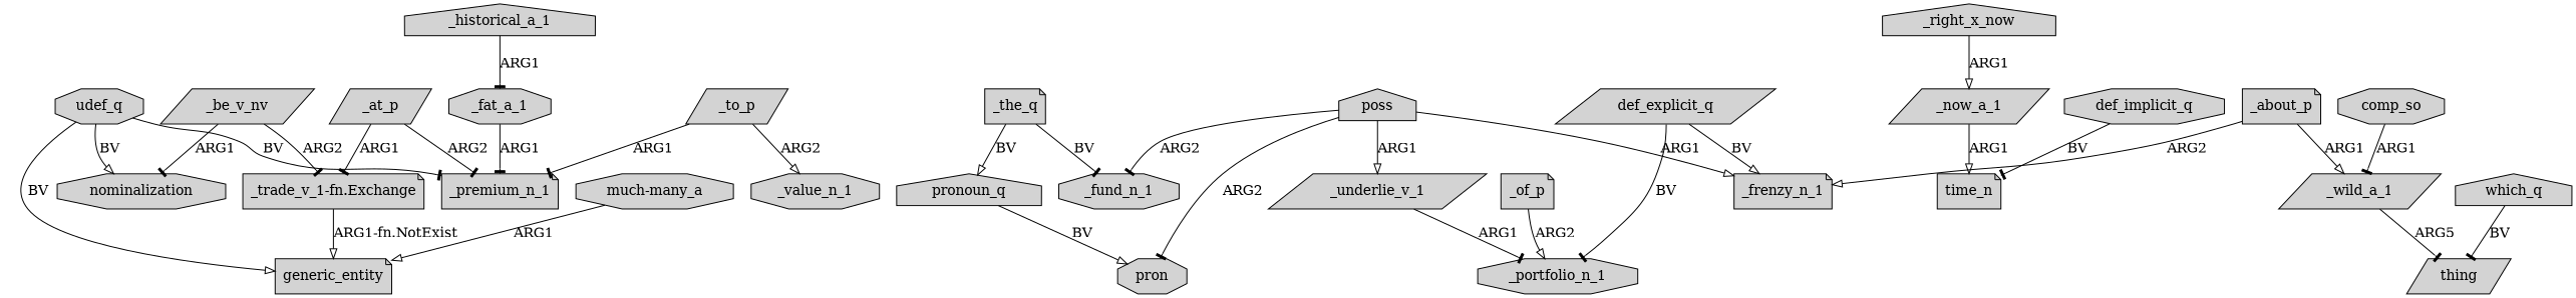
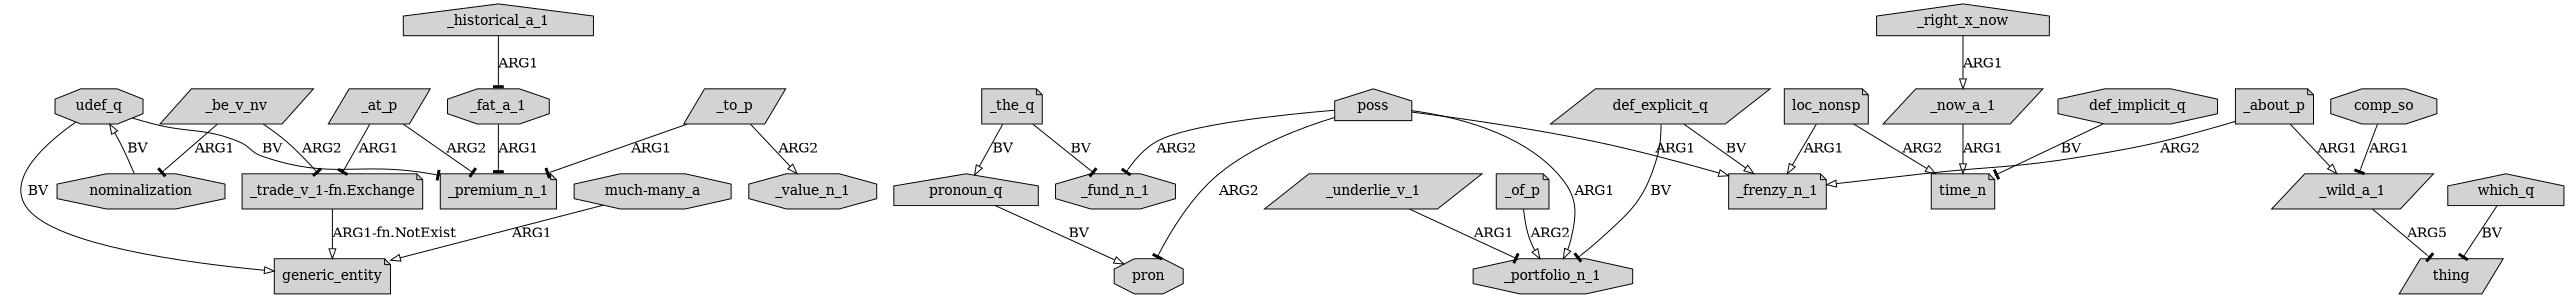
  digraph {
    node [shape=octagon style=filled]
    edge [arrowhead=tee]
    _premium_n_1 [shape=note]
    udef_q
    generic_entity [shape=note]
    nominalization
    _underlie_v_1 [shape=parallelogram]
    _portfolio_n_1
    _be_v_nv [shape=parallelogram]
    "_trade_v_1-fn.Exchange" [shape=note]
    _at_p [shape=parallelogram]
    poss [shape=house]
    pron
    _fund_n_1
    _frenzy_n_1 [shape=note]
    "much-many_a"
    _wild_a_1 [shape=parallelogram]
    thing [shape=parallelogram]
    _of_p [shape=note]
    _historical_a_1 [shape=house]
    _fat_a_1
    def_explicit_q [shape=parallelogram]
    _the_q [shape=note]
    pronoun_q [shape=house]
+   loc_nonsp [shape=note]
    time_n [shape=note]
    n25 [label=_right_x_now shape=house]
    _now_a_1 [shape=parallelogram]
    _to_p [shape=parallelogram]
    _value_n_1
    _about_p [shape=note]
    comp_so
    def_implicit_q
    which_q [shape=house]
    udef_q -> _premium_n_1 [label=BV]
    udef_q -> generic_entity [arrowhead=onormal label=BV]
-   udef_q -> nominalization [arrowhead=onormal label=BV]
+   nominalization -> udef_q [arrowhead=onormal label=BV]
    _underlie_v_1 -> _portfolio_n_1 [label=ARG1]
    _be_v_nv -> nominalization [label=ARG1]
    _be_v_nv -> "_trade_v_1-fn.Exchange" [label=ARG2]
    "_trade_v_1-fn.Exchange" -> generic_entity [arrowhead=onormal label="ARG1-fn.NotExist"]
    _at_p -> _premium_n_1 [label=ARG2]
    _at_p -> "_trade_v_1-fn.Exchange" [label=ARG1]
-   poss -> _underlie_v_1 [arrowhead=onormal label=ARG1]
+   poss -> _portfolio_n_1 [arrowhead=onormal label=ARG1]
    poss -> pron [label=ARG2]
    poss -> _fund_n_1 [label=ARG2]
    poss -> _frenzy_n_1 [arrowhead=onormal label=ARG1]
    "much-many_a" -> generic_entity [arrowhead=onormal label=ARG1]
    _wild_a_1 -> thing [label=ARG5]
    _of_p -> _portfolio_n_1 [arrowhead=onormal label=ARG2]
    _historical_a_1 -> _fat_a_1 [label=ARG1]
    _fat_a_1 -> _premium_n_1 [label=ARG1]
    def_explicit_q -> _portfolio_n_1 [label=BV]
    def_explicit_q -> _frenzy_n_1 [arrowhead=onormal label=BV]
    _the_q -> _fund_n_1 [label=BV]
    _the_q -> pronoun_q [arrowhead=onormal label=BV]
    pronoun_q -> pron [arrowhead=onormal label=BV]
+   loc_nonsp -> _frenzy_n_1 [arrowhead=onormal label=ARG1]
+   loc_nonsp -> time_n [arrowhead=onormal label=ARG2]
    n25 -> _now_a_1 [arrowhead=onormal label=ARG1]
    _now_a_1 -> time_n [arrowhead=onormal label=ARG1]
    _to_p -> _premium_n_1 [label=ARG1]
    _to_p -> _value_n_1 [arrowhead=onormal label=ARG2]
    _about_p -> _frenzy_n_1 [arrowhead=onormal label=ARG2]
    _about_p -> _wild_a_1 [arrowhead=onormal label=ARG1]
    comp_so -> _wild_a_1 [label=ARG1]
    def_implicit_q -> time_n [label=BV]
    which_q -> thing [label=BV]
  }
